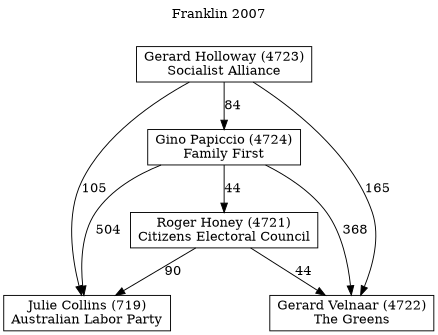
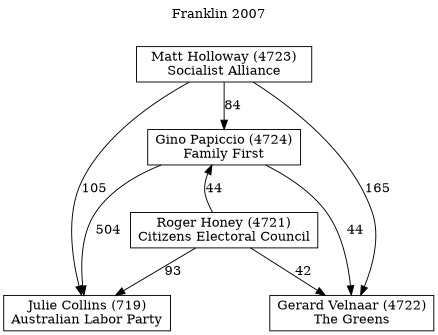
  digraph {
    label="Franklin 2007"
    labelloc=t
    mclimit=10
    node [shape=box]
    n1 [label="Julie Collins (719)\nAustralian Labor Party"]
    n2 [label="Gerard Velnaar (4722)\nThe Greens"]
    n3 [label="Gino Papiccio (4724)\nFamily First"]
-   n4 [label="Gerard Holloway (4723)\nSocialist Alliance"]
+   n4 [label="Matt Holloway (4723)\nSocialist Alliance"]
    n5 [label="Roger Honey (4721)\nCitizens Electoral Council"]
    n3 -> n1 [label=504]
-   n3 -> n2 [label=368]
+   n3 -> n2 [label=44]
    n4 -> n1 [label=105]
    n4 -> n2 [label=165]
    n4 -> n3 [label=84]
-   n5 -> n1 [label=90]
-   n5 -> n2 [label=44]
-   n3 -> n5 [label=44]
+   n5 -> n1 [label=93]
+   n5 -> n2 [label=42]
+   n5 -> n3 [label=44]
  }
